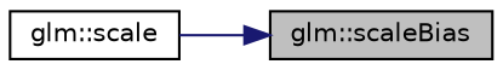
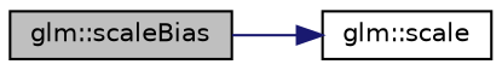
  digraph {
    rankdir=LR
    node [color=black fontname=Helvetica fontsize=10 shape=record style=filled]
    n1 [fillcolor=grey75 fontcolor=black height=0.2 label="glm::scaleBias" width=0.4]
    n2 [fillcolor=white height=0.2 label="glm::scale" width=0.4]
-   n2 -> n1 [color=midnightblue fontname=Helvetica fontsize=10 labelfontname=Helvetica labelfontsize=10 style=solid]
+   n1 -> n2 [color=midnightblue fontname=Helvetica fontsize=10 labelfontname=Helvetica labelfontsize=10 style=solid]
  }
